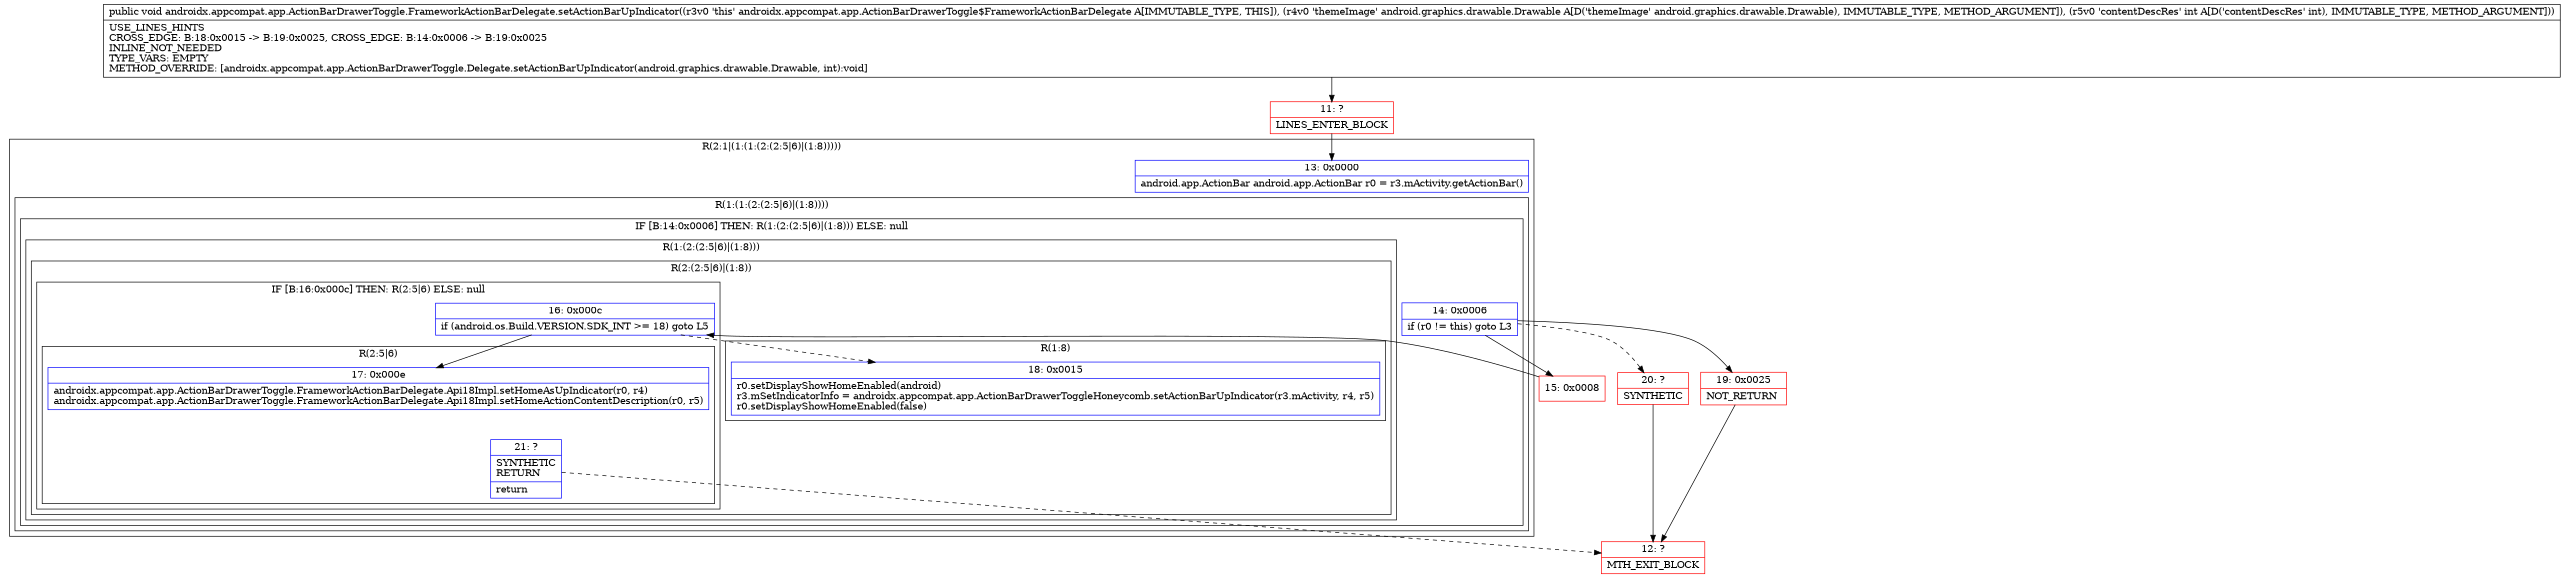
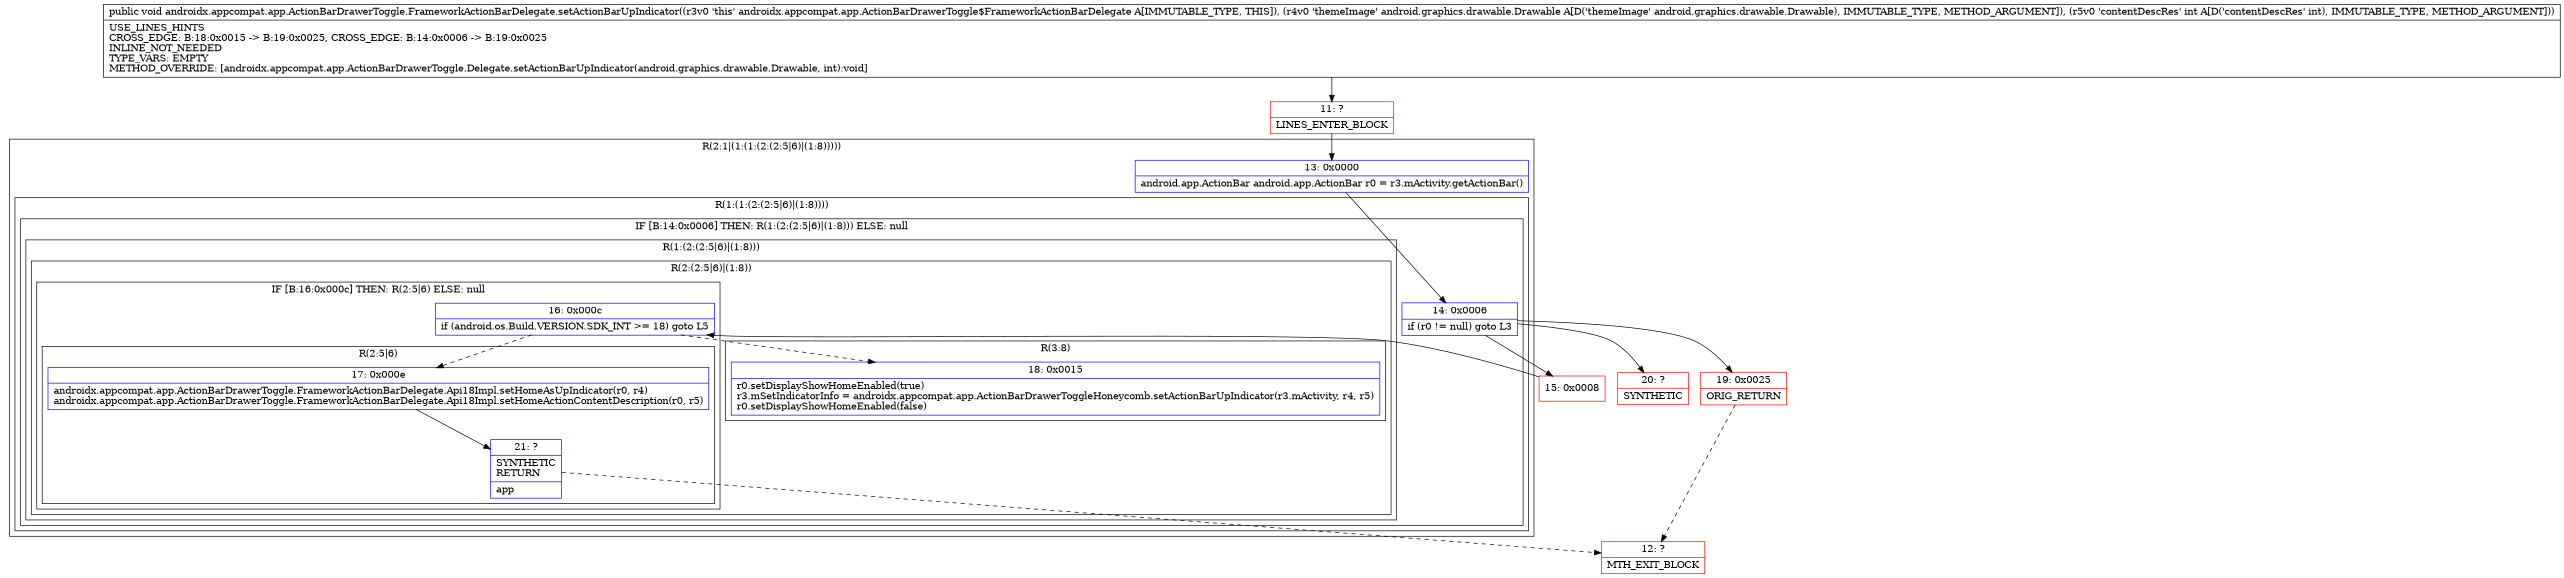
  digraph {
    node [color=blue shape=record]
    n1 [label="{17\:\ 0x000e|androidx.appcompat.app.ActionBarDrawerToggle.FrameworkActionBarDelegate.Api18Impl.setHomeAsUpIndicator(r0, r4)\landroidx.appcompat.app.ActionBarDrawerToggle.FrameworkActionBarDelegate.Api18Impl.setHomeActionContentDescription(r0, r5)\l}"]
-   n2 [label="{21\:\ ?|SYNTHETIC\lRETURN\l|return\l}"]
+   n2 [label="{21\:\ ?|SYNTHETIC\lRETURN\l|app\l}"]
    n3 [label="{16\:\ 0x000c|if (android.os.Build.VERSION.SDK_INT \>= 18) goto L5\l}"]
-   n4 [label="{18\:\ 0x0015|r0.setDisplayShowHomeEnabled(android)\lr3.mSetIndicatorInfo = androidx.appcompat.app.ActionBarDrawerToggleHoneycomb.setActionBarUpIndicator(r3.mActivity, r4, r5)\lr0.setDisplayShowHomeEnabled(false)\l}"]
-   n5 [label="{14\:\ 0x0006|if (r0 != this) goto L3\l}"]
+   n4 [label="{18\:\ 0x0015|r0.setDisplayShowHomeEnabled(true)\lr3.mSetIndicatorInfo = androidx.appcompat.app.ActionBarDrawerToggleHoneycomb.setActionBarUpIndicator(r3.mActivity, r4, r5)\lr0.setDisplayShowHomeEnabled(false)\l}"]
+   n5 [label="{14\:\ 0x0006|if (r0 != null) goto L3\l}"]
    n6 [label="{13\:\ 0x0000|android.app.ActionBar android.app.ActionBar r0 = r3.mActivity.getActionBar()\l}"]
    n7 [color=red label="{12\:\ ?|MTH_EXIT_BLOCK\l}"]
    n8 [color=red label="{15\:\ 0x0008}"]
    n9 [color=red label="{20\:\ ?|SYNTHETIC\l}"]
-   n10 [color=red label="{19\:\ 0x0025|NOT_RETURN\l}"]
+   n10 [color=red label="{19\:\ 0x0025|ORIG_RETURN\l}"]
    n11 [color=red label="{11\:\ ?|LINES_ENTER_BLOCK\l}"]
    n12 [label="{public void androidx.appcompat.app.ActionBarDrawerToggle.FrameworkActionBarDelegate.setActionBarUpIndicator((r3v0 'this' androidx.appcompat.app.ActionBarDrawerToggle$FrameworkActionBarDelegate A[IMMUTABLE_TYPE, THIS]), (r4v0 'themeImage' android.graphics.drawable.Drawable A[D('themeImage' android.graphics.drawable.Drawable), IMMUTABLE_TYPE, METHOD_ARGUMENT]), (r5v0 'contentDescRes' int A[D('contentDescRes' int), IMMUTABLE_TYPE, METHOD_ARGUMENT]))  | USE_LINES_HINTS\lCROSS_EDGE: B:18:0x0015 \-\> B:19:0x0025, CROSS_EDGE: B:14:0x0006 \-\> B:19:0x0025\lINLINE_NOT_NEEDED\lTYPE_VARS: EMPTY\lMETHOD_OVERRIDE: [androidx.appcompat.app.ActionBarDrawerToggle.Delegate.setActionBarUpIndicator(android.graphics.drawable.Drawable, int):void]\l}" color=""]
    subgraph cluster_1 {
      label="R(2:1|(1:(1:(2:(2:5|6)|(1:8)))))"
      n6
      subgraph cluster_2 {
        label="R(1:(1:(2:(2:5|6)|(1:8))))"
        subgraph cluster_3 {
          label="IF [B:14:0x0006] THEN: R(1:(2:(2:5|6)|(1:8))) ELSE: null"
          n5
          subgraph cluster_4 {
            label="R(1:(2:(2:5|6)|(1:8)))"
            subgraph cluster_5 {
              label="R(2:(2:5|6)|(1:8))"
              subgraph cluster_6 {
                label="IF [B:16:0x000c] THEN: R(2:5|6) ELSE: null"
                n3
                subgraph cluster_7 {
                  label="R(2:5|6)"
                  n1
                  n2
                }
              }
              subgraph cluster_8 {
-               label="R(1:8)"
+               label="R(3:8)"
                n4
              }
            }
          }
        }
      }
    }
+   n1 -> n2
    n2 -> n7 [style=dashed]
-   n3 -> n1
+   n3 -> n1 [style=dashed]
    n3 -> n4 [style=dashed]
    n5 -> n8
-   n5 -> n9 [style=dashed]
+   n5 -> n9 [style=solid]
    n5 -> n10
+   n6 -> n5
    n8 -> n3
-   n9 -> n7
-   n10 -> n7
+   n10 -> n7 [style=dashed]
    n11 -> n6
    n12 -> n11
  }
